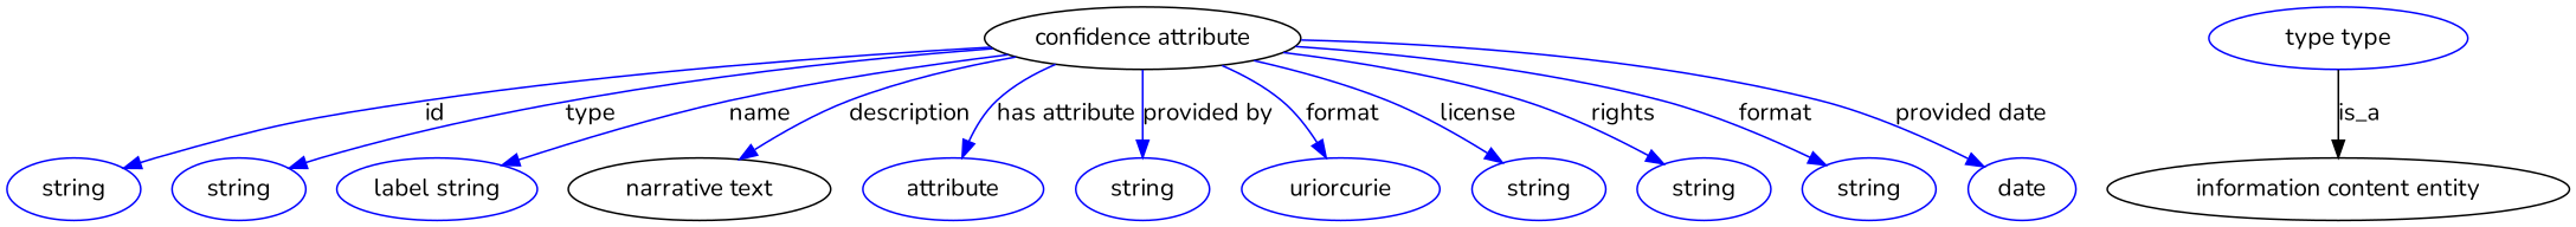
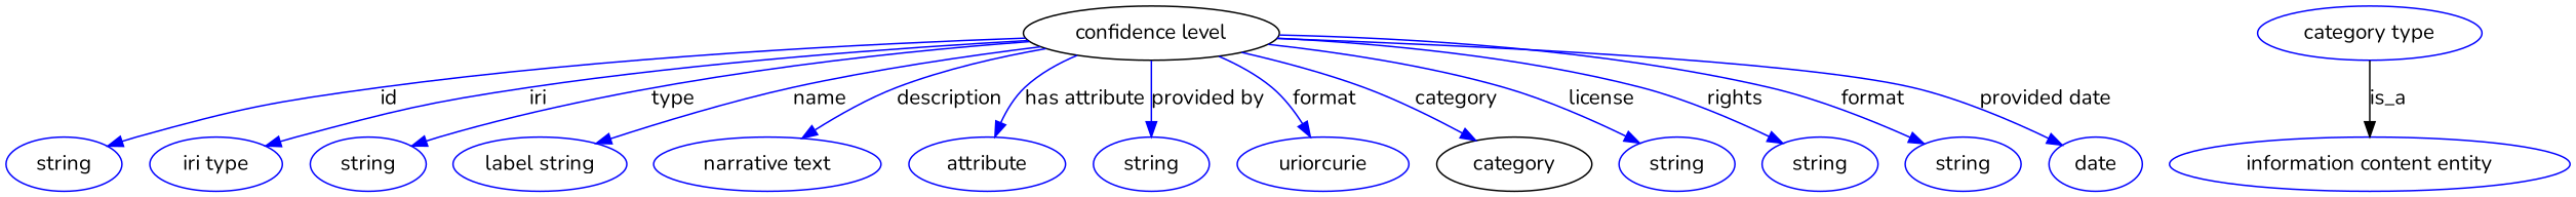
  digraph {
    fontname=Nunito
    node [fontname=Nunito color=blue]
    edge [color=blue fontname=Nunito style=solid]
-   n1 [height=0.5 label="confidence attribute" width=2.3651 color=""]
+   n1 [height=0.5 label="confidence level" width=2.3651 color=""]
    n2 [height=0.5 label=string width=1.0652]
+   n3 [height=0.5 label="iri type" width=1.2277]
    n4 [height=0.5 label=string width=1.0652]
    n5 [height=0.5 label="label string" width=1.5707]
-   n6 [color=black height=0.5 label="narrative text" width=2.0943]
+   n6 [height=0.5 label="narrative text" width=2.0943]
    n7 [height=0.5 label=attribute width=1.4443]
    n8 [height=0.5 label=string width=1.0652]
    n9 [height=0.5 label=uriorcurie width=1.5887]
+   category [height=0.5 width=1.4263 color=""]
    n11 [height=0.5 label=string width=1.0652]
    n12 [height=0.5 label=string width=1.0652]
    n13 [height=0.5 label=string width=1.0652]
    n14 [height=0.5 label=date width=0.86659]
-   "information content entity" [height=0.5 width=3.7011 color=""]
-   n16 [height=0.5 label="type type" width=2.0762]
+   "information content entity" [height=0.5 width=3.7011]
+   n16 [height=0.5 label="category type" width=2.0762]
    n1 -> n2 [label=id]
+   n1 -> n3 [label=iri]
    n1 -> n4 [label=type]
    n1 -> n5 [label=name]
    n1 -> n6 [label=description]
    n1 -> n7 [label="has attribute"]
    n1 -> n8 [label="provided by"]
    n1 -> n9 [label=format]
+   n1 -> category [label=category]
    n1 -> n11 [label=license]
    n1 -> n12 [label=rights]
    n1 -> n13 [label=format]
    n1 -> n14 [label="provided date"]
    n16 -> "information content entity" [label=is_a color="" style=""]
  }
